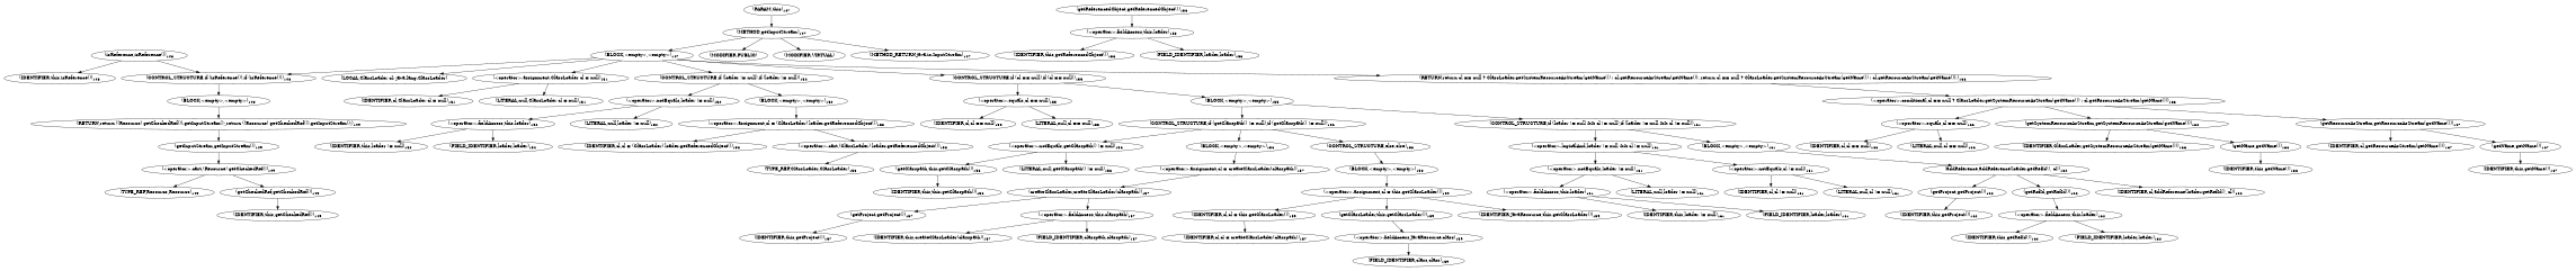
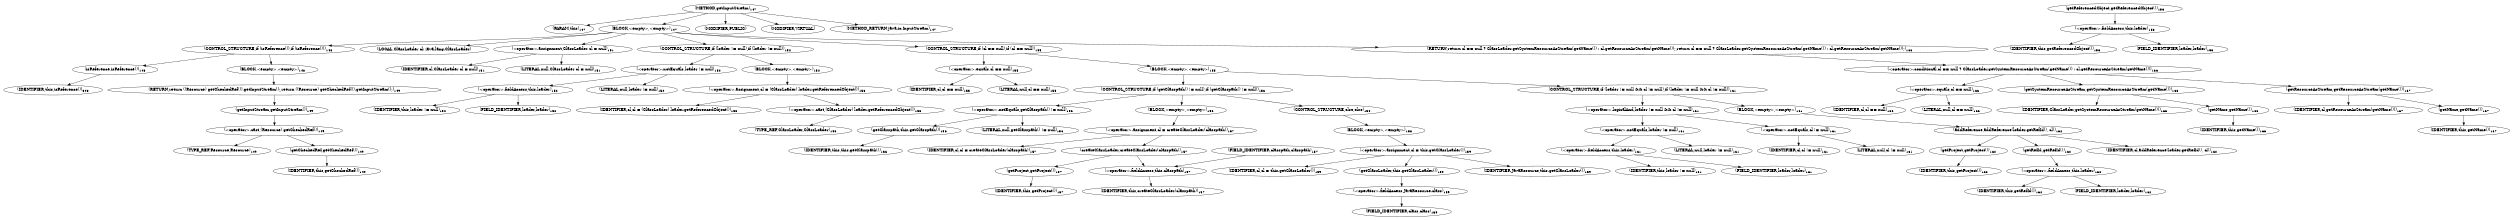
  digraph {
    n1 [label=<(METHOD,getInputStream)<SUB>147</SUB>>]
    n2 [label=<(PARAM,this)<SUB>147</SUB>>]
    n3 [label=<(BLOCK,&lt;empty&gt;,&lt;empty&gt;)<SUB>147</SUB>>]
    n4 [label=<(MODIFIER,PUBLIC)>]
    n5 [label=<(MODIFIER,VIRTUAL)>]
    n6 [label=<(METHOD_RETURN,java.io.InputStream)<SUB>147</SUB>>]
    n7 [label=<(CONTROL_STRUCTURE,if (isReference()),if (isReference()))<SUB>148</SUB>>]
    n8 [label=<(LOCAL,ClassLoader cl: java.lang.ClassLoader)>]
    n9 [label=<(&lt;operator&gt;.assignment,ClassLoader cl = null)<SUB>151</SUB>>]
    n10 [label=<(CONTROL_STRUCTURE,if (loader != null),if (loader != null))<SUB>152</SUB>>]
    n11 [label=<(CONTROL_STRUCTURE,if (cl == null),if (cl == null))<SUB>155</SUB>>]
    n12 [label=<(RETURN,return cl == null ? ClassLoader.getSystemResourceAsStream(getName()) : cl.getResourceAsStream(getName());,return cl == null ? ClassLoader.getSystemResourceAsStream(getName()) : cl.getResourceAsStream(getName());)<SUB>166</SUB>>]
    n13 [label=<(isReference,isReference())<SUB>148</SUB>>]
    n14 [label=<(BLOCK,&lt;empty&gt;,&lt;empty&gt;)<SUB>148</SUB>>]
    n15 [label=<(IDENTIFIER,cl,ClassLoader cl = null)<SUB>151</SUB>>]
    n16 [label=<(LITERAL,null,ClassLoader cl = null)<SUB>151</SUB>>]
    n17 [label=<(&lt;operator&gt;.notEquals,loader != null)<SUB>152</SUB>>]
    n18 [label=<(BLOCK,&lt;empty&gt;,&lt;empty&gt;)<SUB>152</SUB>>]
    n19 [label=<(&lt;operator&gt;.equals,cl == null)<SUB>155</SUB>>]
    n20 [label=<(BLOCK,&lt;empty&gt;,&lt;empty&gt;)<SUB>155</SUB>>]
    n21 [label=<(&lt;operator&gt;.conditional,cl == null ? ClassLoader.getSystemResourceAsStream(getName()) : cl.getResourceAsStream(getName()))<SUB>166</SUB>>]
-   n22 [label=<(IDENTIFIER,this,isReference())<SUB>148</SUB>>]
+   n22 [label=<(IDENTIFIER,this,isReference())<SUB>348</SUB>>]
    n23 [label=<(RETURN,return ((Resource) getCheckedRef()).getInputStream();,return ((Resource) getCheckedRef()).getInputStream();)<SUB>149</SUB>>]
    n24 [label=<(getInputStream,getInputStream())<SUB>149</SUB>>]
    n25 [label=<(&lt;operator&gt;.cast,(Resource) getCheckedRef())<SUB>149</SUB>>]
    n26 [label=<(TYPE_REF,Resource,Resource)<SUB>149</SUB>>]
    n27 [label=<(getCheckedRef,getCheckedRef())<SUB>149</SUB>>]
    n28 [label=<(IDENTIFIER,this,getCheckedRef())<SUB>149</SUB>>]
    n29 [label=<(&lt;operator&gt;.fieldAccess,this.loader)<SUB>152</SUB>>]
    n30 [label=<(LITERAL,null,loader != null)<SUB>152</SUB>>]
    n31 [label=<(&lt;operator&gt;.assignment,cl = (ClassLoader) loader.getReferencedObject())<SUB>153</SUB>>]
    n32 [label=<(IDENTIFIER,this,loader != null)<SUB>152</SUB>>]
    n33 [label=<(FIELD_IDENTIFIER,loader,loader)<SUB>152</SUB>>]
    n34 [label=<(IDENTIFIER,cl,cl = (ClassLoader) loader.getReferencedObject())<SUB>153</SUB>>]
    n35 [label=<(&lt;operator&gt;.cast,(ClassLoader) loader.getReferencedObject())<SUB>153</SUB>>]
    n36 [label=<(TYPE_REF,ClassLoader,ClassLoader)<SUB>153</SUB>>]
    n37 [label=<(getReferencedObject,getReferencedObject())<SUB>153</SUB>>]
    n38 [label=<(&lt;operator&gt;.fieldAccess,this.loader)<SUB>153</SUB>>]
    n39 [label=<(IDENTIFIER,this,getReferencedObject())<SUB>153</SUB>>]
    n40 [label=<(FIELD_IDENTIFIER,loader,loader)<SUB>153</SUB>>]
    n41 [label=<(IDENTIFIER,cl,cl == null)<SUB>155</SUB>>]
    n42 [label=<(LITERAL,null,cl == null)<SUB>155</SUB>>]
    n43 [label=<(CONTROL_STRUCTURE,if (getClasspath() != null),if (getClasspath() != null))<SUB>156</SUB>>]
    n44 [label=<(CONTROL_STRUCTURE,if (loader != null &amp;&amp; cl != null),if (loader != null &amp;&amp; cl != null))<SUB>161</SUB>>]
    n45 [label=<(&lt;operator&gt;.notEquals,getClasspath() != null)<SUB>156</SUB>>]
    n46 [label=<(BLOCK,&lt;empty&gt;,&lt;empty&gt;)<SUB>156</SUB>>]
    n47 [label=<(CONTROL_STRUCTURE,else,else)<SUB>158</SUB>>]
    n48 [label=<(&lt;operator&gt;.logicalAnd,loader != null &amp;&amp; cl != null)<SUB>161</SUB>>]
    n49 [label=<(BLOCK,&lt;empty&gt;,&lt;empty&gt;)<SUB>161</SUB>>]
    n50 [label=<(getClasspath,this.getClasspath())<SUB>156</SUB>>]
    n51 [label=<(LITERAL,null,getClasspath() != null)<SUB>156</SUB>>]
    n52 [label=<(&lt;operator&gt;.assignment,cl = createClassLoader(classpath))<SUB>157</SUB>>]
    n53 [label=<(BLOCK,&lt;empty&gt;,&lt;empty&gt;)<SUB>158</SUB>>]
    n54 [label=<(IDENTIFIER,this,this.getClasspath())<SUB>156</SUB>>]
    n55 [label=<(IDENTIFIER,cl,cl = createClassLoader(classpath))<SUB>157</SUB>>]
    n56 [label=<(createClassLoader,createClassLoader(classpath))<SUB>157</SUB>>]
    n57 [label=<(getProject,getProject())<SUB>157</SUB>>]
    n58 [label=<(&lt;operator&gt;.fieldAccess,this.classpath)<SUB>157</SUB>>]
    n59 [label=<(IDENTIFIER,this,getProject())<SUB>157</SUB>>]
    n60 [label=<(IDENTIFIER,this,createClassLoader(classpath))<SUB>157</SUB>>]
    n61 [label=<(FIELD_IDENTIFIER,classpath,classpath)<SUB>157</SUB>>]
    n62 [label=<(&lt;operator&gt;.assignment,cl = this.getClassLoader())<SUB>159</SUB>>]
    n63 [label=<(IDENTIFIER,cl,cl = this.getClassLoader())<SUB>159</SUB>>]
    n64 [label=<(getClassLoader,this.getClassLoader())<SUB>159</SUB>>]
    n65 [label=<(IDENTIFIER,JavaResource,this.getClassLoader())<SUB>159</SUB>>]
    n66 [label=<(&lt;operator&gt;.fieldAccess,JavaResource.class)<SUB>159</SUB>>]
    n67 [label=<(FIELD_IDENTIFIER,class,class)<SUB>159</SUB>>]
    n68 [label=<(&lt;operator&gt;.notEquals,loader != null)<SUB>161</SUB>>]
    n69 [label=<(&lt;operator&gt;.notEquals,cl != null)<SUB>161</SUB>>]
    n70 [label=<(addReference,addReference(loader.getRefId(), cl))<SUB>162</SUB>>]
    n71 [label=<(&lt;operator&gt;.fieldAccess,this.loader)<SUB>161</SUB>>]
    n72 [label=<(LITERAL,null,loader != null)<SUB>161</SUB>>]
    n73 [label=<(IDENTIFIER,cl,cl != null)<SUB>161</SUB>>]
    n74 [label=<(LITERAL,null,cl != null)<SUB>161</SUB>>]
    n75 [label=<(IDENTIFIER,this,loader != null)<SUB>161</SUB>>]
    n76 [label=<(FIELD_IDENTIFIER,loader,loader)<SUB>161</SUB>>]
    n77 [label=<(getProject,getProject())<SUB>162</SUB>>]
    n78 [label=<(getRefId,getRefId())<SUB>162</SUB>>]
    n79 [label=<(IDENTIFIER,cl,addReference(loader.getRefId(), cl))<SUB>162</SUB>>]
    n80 [label=<(IDENTIFIER,this,getProject())<SUB>162</SUB>>]
    n81 [label=<(&lt;operator&gt;.fieldAccess,this.loader)<SUB>162</SUB>>]
    n82 [label=<(IDENTIFIER,this,getRefId())<SUB>162</SUB>>]
    n83 [label=<(FIELD_IDENTIFIER,loader,loader)<SUB>162</SUB>>]
    n84 [label=<(&lt;operator&gt;.equals,cl == null)<SUB>166</SUB>>]
    n85 [label=<(getSystemResourceAsStream,getSystemResourceAsStream(getName()))<SUB>166</SUB>>]
    n86 [label=<(getResourceAsStream,getResourceAsStream(getName()))<SUB>167</SUB>>]
    n87 [label=<(IDENTIFIER,cl,cl == null)<SUB>166</SUB>>]
    n88 [label=<(LITERAL,null,cl == null)<SUB>166</SUB>>]
    n89 [label=<(IDENTIFIER,ClassLoader,getSystemResourceAsStream(getName()))<SUB>166</SUB>>]
    n90 [label=<(getName,getName())<SUB>166</SUB>>]
    n91 [label=<(IDENTIFIER,cl,getResourceAsStream(getName()))<SUB>167</SUB>>]
    n92 [label=<(getName,getName())<SUB>167</SUB>>]
    n93 [label=<(IDENTIFIER,this,getName())<SUB>166</SUB>>]
    n94 [label=<(IDENTIFIER,this,getName())<SUB>167</SUB>>]
-   n2 -> n1
+   n1 -> n2
    n1 -> n3
    n1 -> n4
    n1 -> n5
    n1 -> n6
    n3 -> n7
    n3 -> n8
    n3 -> n9
    n3 -> n10
    n3 -> n11
    n3 -> n12
-   n13 -> n7
+   n7 -> n13
    n7 -> n14
    n9 -> n15
    n9 -> n16
    n10 -> n17
    n10 -> n18
    n11 -> n19
    n11 -> n20
    n12 -> n21
    n13 -> n22
    n14 -> n23
    n17 -> n29
    n17 -> n30
    n18 -> n31
    n19 -> n41
    n19 -> n42
    n20 -> n43
    n20 -> n44
    n21 -> n84
    n21 -> n85
    n21 -> n86
    n23 -> n24
    n24 -> n25
    n25 -> n26
    n25 -> n27
    n27 -> n28
    n29 -> n32
    n29 -> n33
    n31 -> n34
    n31 -> n35
    n35 -> n36
    n37 -> n38
    n38 -> n39
    n38 -> n40
    n43 -> n45
    n43 -> n46
    n43 -> n47
    n44 -> n48
    n44 -> n49
    n45 -> n50
    n45 -> n51
    n46 -> n52
    n47 -> n53
    n48 -> n68
    n48 -> n69
    n49 -> n70
    n50 -> n54
-   n63 -> n55
+   n52 -> n55
    n52 -> n56
    n53 -> n62
    n56 -> n57
    n56 -> n58
    n57 -> n59
    n58 -> n60
-   n58 -> n61
+   n61 -> n58
    n62 -> n63
    n62 -> n64
    n62 -> n65
    n64 -> n66
    n66 -> n67
    n68 -> n71
    n68 -> n72
    n69 -> n73
    n69 -> n74
    n70 -> n77
    n70 -> n78
    n70 -> n79
    n71 -> n75
    n71 -> n76
    n77 -> n80
    n78 -> n81
    n81 -> n82
    n81 -> n83
    n84 -> n87
    n84 -> n88
    n85 -> n89
    n85 -> n90
    n86 -> n91
    n86 -> n92
    n90 -> n93
    n92 -> n94
  }
